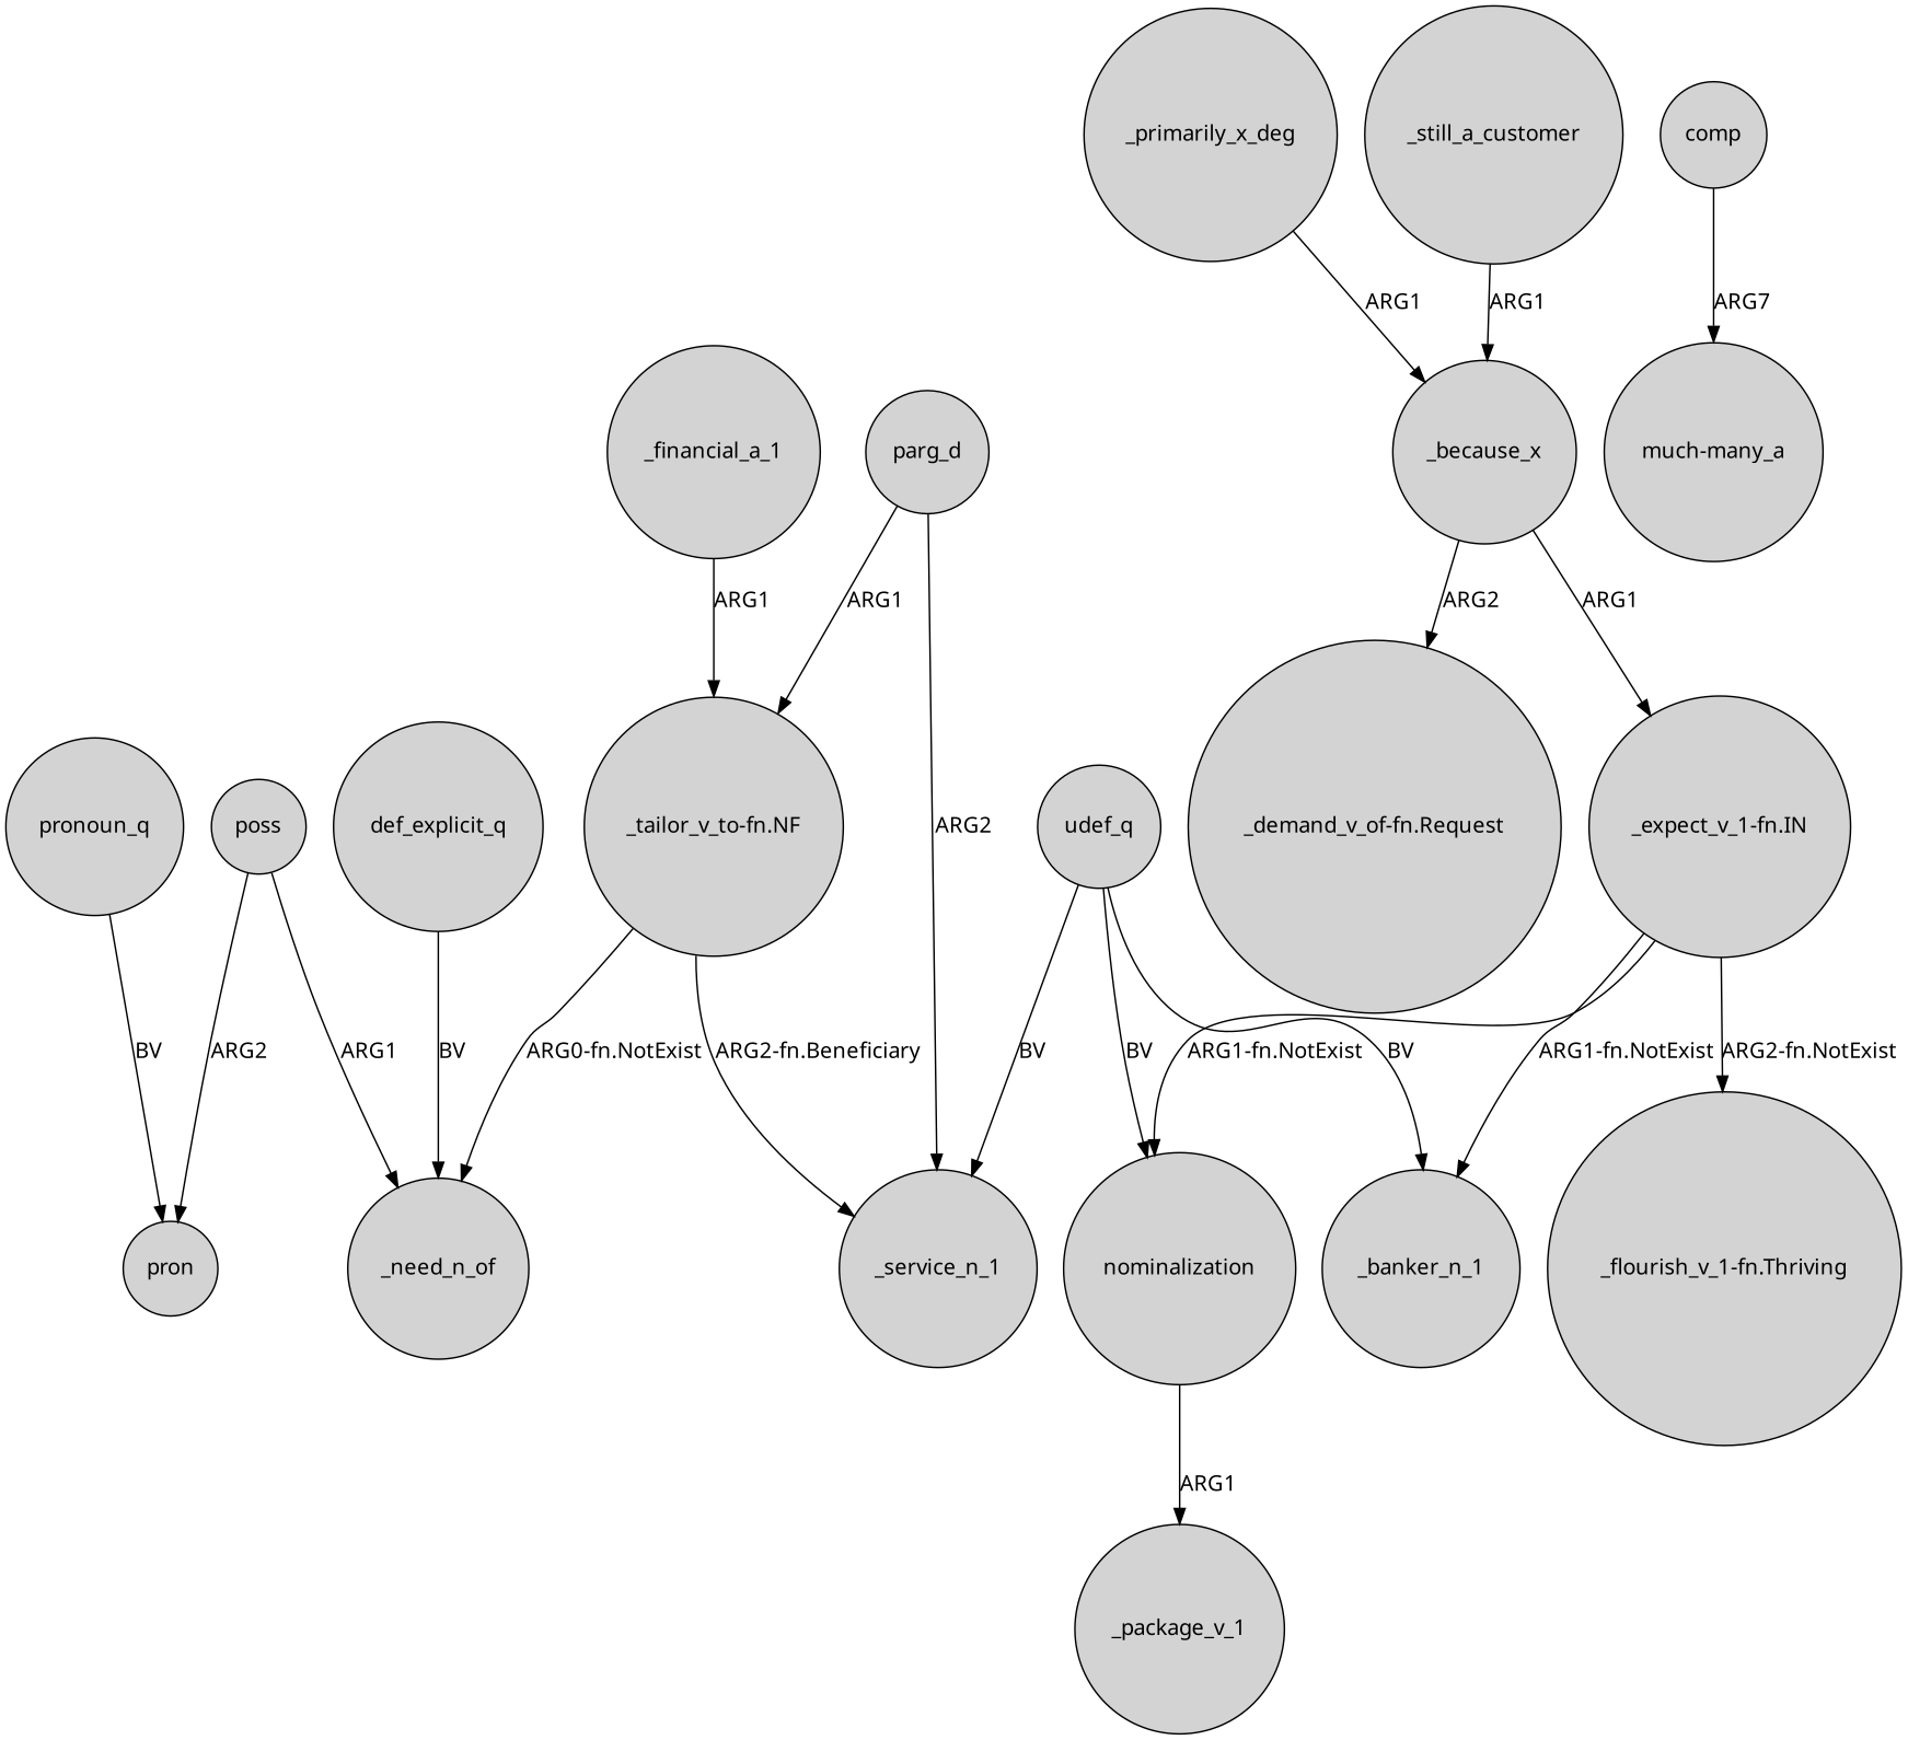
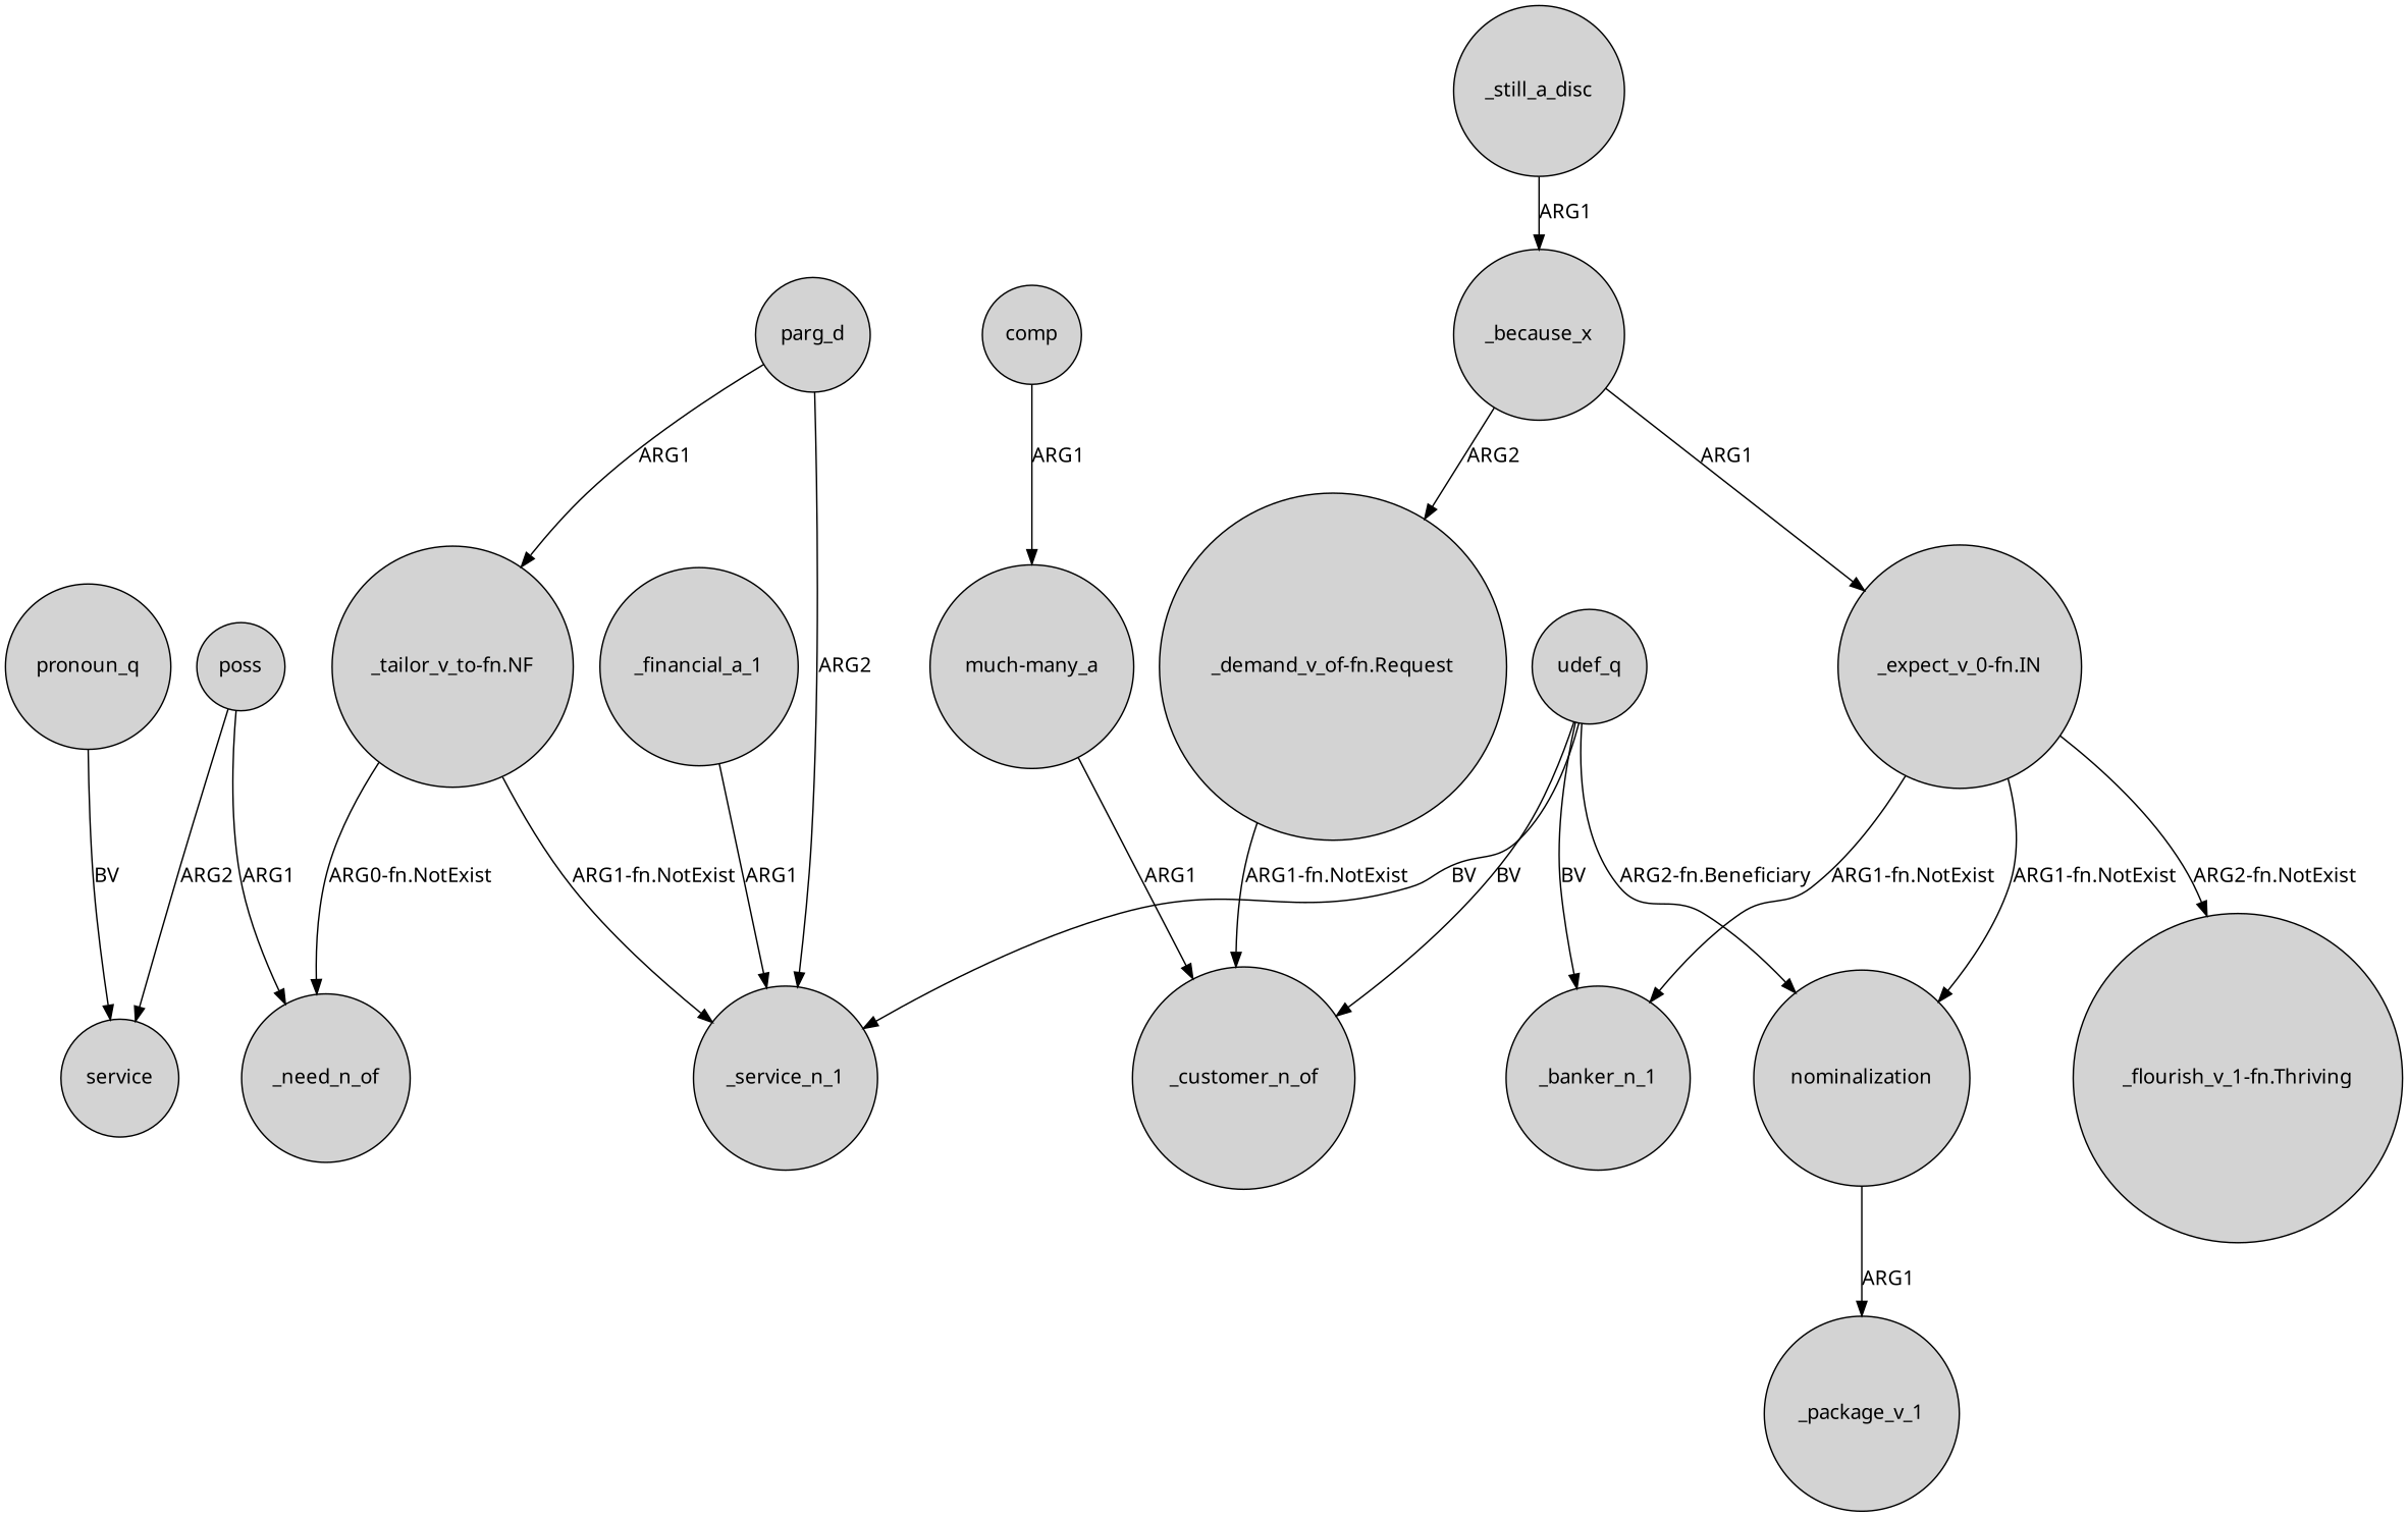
  digraph {
    fontname="Noto Sans"
    node [fontname="Noto Sans" shape=circle style=filled]
    edge [fontname="Noto Sans"]
    poss
-   pron
+   pron [label=service]
    _need_n_of
    "much-many_a"
+   _customer_n_of
    nominalization
    _package_v_1
    "_tailor_v_to-fn.NF"
    _service_n_1
    parg_d
    _because_x
    "_demand_v_of-fn.Request"
-   "_expect_v_1-fn.IN"
+   "_expect_v_1-fn.IN" [label="_expect_v_0-fn.IN"]
    "_flourish_v_1-fn.Thriving"
    _banker_n_1
    _financial_a_1
    pronoun_q
    udef_q
    comp
-   _primarily_x_deg
-   def_explicit_q
-   _still_a_disc [label=_still_a_customer]
+   _still_a_disc
    poss -> pron [label=ARG2]
    poss -> _need_n_of [label=ARG1]
+   "much-many_a" -> _customer_n_of [label=ARG1]
    nominalization -> _package_v_1 [label=ARG1]
    "_tailor_v_to-fn.NF" -> _need_n_of [label="ARG0-fn.NotExist"]
-   "_tailor_v_to-fn.NF" -> _service_n_1 [label="ARG2-fn.Beneficiary"]
+   "_tailor_v_to-fn.NF" -> _service_n_1 [label="ARG1-fn.NotExist"]
    parg_d -> "_tailor_v_to-fn.NF" [label=ARG1]
    parg_d -> _service_n_1 [label=ARG2]
    _because_x -> "_demand_v_of-fn.Request" [label=ARG2]
    _because_x -> "_expect_v_1-fn.IN" [label=ARG1]
+   "_demand_v_of-fn.Request" -> _customer_n_of [label="ARG1-fn.NotExist"]
    "_expect_v_1-fn.IN" -> nominalization [label="ARG1-fn.NotExist"]
    "_expect_v_1-fn.IN" -> "_flourish_v_1-fn.Thriving" [label="ARG2-fn.NotExist"]
    "_expect_v_1-fn.IN" -> _banker_n_1 [label="ARG1-fn.NotExist"]
-   _financial_a_1 -> "_tailor_v_to-fn.NF" [label=ARG1]
+   _financial_a_1 -> _service_n_1 [label=ARG1]
    pronoun_q -> pron [label=BV]
-   udef_q -> nominalization [label=BV]
+   udef_q -> _customer_n_of [label=BV]
+   udef_q -> nominalization [label="ARG2-fn.Beneficiary"]
    udef_q -> _service_n_1 [label=BV]
    udef_q -> _banker_n_1 [label=BV]
-   comp -> "much-many_a" [label=ARG7]
-   _primarily_x_deg -> _because_x [label=ARG1]
-   def_explicit_q -> _need_n_of [label=BV]
+   comp -> "much-many_a" [label=ARG1]
    _still_a_disc -> _because_x [label=ARG1]
  }
